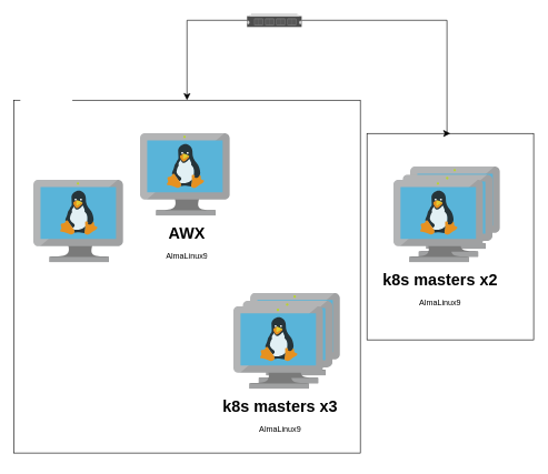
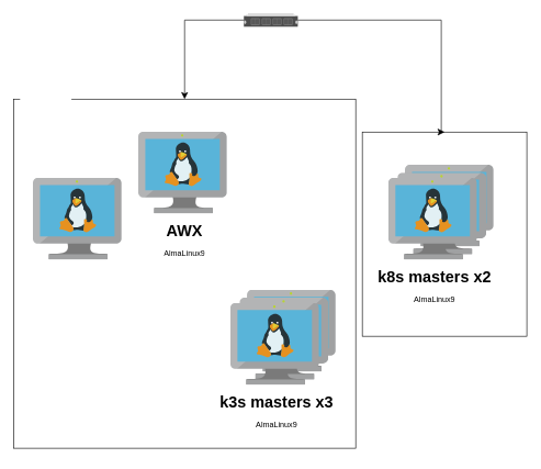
  <mxCell id="0" />
  <mxCell id="1" parent="0" />
  <mxCell id="2" value="" style="rounded=0;whiteSpace=wrap;html=1;" parent="1" vertex="1"><mxGeometry x="20" y="150" width="520" height="530" as="geometry" /></mxCell>
  <mxCell id="3" value="" style="rounded=0;whiteSpace=wrap;html=1;" parent="1" vertex="1"><mxGeometry x="550" y="200" width="250" height="310" as="geometry" /></mxCell>
  <mxCell id="4" value="" style="group" parent="1" vertex="1" connectable="0"><mxGeometry x="30" y="270" width="180" height="200" as="geometry" /></mxCell>
  <mxCell id="5" value="" style="image;sketch=0;aspect=fixed;html=1;points=[];align=center;fontSize=12;image=img/lib/mscae/VM_Linux.svg;" parent="4" vertex="1"><mxGeometry x="20" width="134.78" height="124" as="geometry" /></mxCell>
  <mxCell id="6" value="" style="group" parent="1" vertex="1" connectable="0"><mxGeometry x="190" y="200" width="180" height="200" as="geometry" /></mxCell>
  <mxCell id="7" value="" style="image;sketch=0;aspect=fixed;html=1;points=[];align=center;fontSize=12;image=img/lib/mscae/VM_Linux.svg;" parent="6" vertex="1"><mxGeometry x="20" width="134.78" height="124" as="geometry" /></mxCell>
  <mxCell id="8" value="&lt;h1 style=&quot;margin-top: 0px;&quot;&gt;AWX&lt;br&gt;&lt;span style=&quot;background-color: transparent; color: light-dark(rgb(0, 0, 0), rgb(255, 255, 255)); font-size: 12px; font-weight: normal;&quot;&gt;AlmaLinux9&lt;/span&gt;&lt;/h1&gt;" style="text;html=1;whiteSpace=wrap;overflow=hidden;rounded=0;align=center;" parent="6" vertex="1"><mxGeometry y="130" width="180" height="70" as="geometry" /></mxCell>
  <mxCell id="9" value="" style="group" parent="1" vertex="1" connectable="0"><mxGeometry x="330" y="460" width="210" height="230" as="geometry" /></mxCell>
- <mxCell id="10" value="&lt;h1 style=&quot;margin-top: 0px;&quot;&gt;k8s masters x3&lt;br&gt;&lt;span style=&quot;background-color: transparent; color: light-dark(rgb(0, 0, 0), rgb(255, 255, 255)); font-size: 12px; font-weight: normal;&quot;&gt;AlmaLinux9&lt;/span&gt;&lt;/h1&gt;" style="text;html=1;whiteSpace=wrap;overflow=hidden;rounded=0;align=center;" parent="9" vertex="1"><mxGeometry y="130" width="180" height="70" as="geometry" /></mxCell>
+ <mxCell id="10" value="&lt;h1 style=&quot;margin-top: 0px;&quot;&gt;k3s masters x3&lt;br&gt;&lt;span style=&quot;background-color: transparent; color: light-dark(rgb(0, 0, 0), rgb(255, 255, 255)); font-size: 12px; font-weight: normal;&quot;&gt;AlmaLinux9&lt;/span&gt;&lt;/h1&gt;" style="text;html=1;whiteSpace=wrap;overflow=hidden;rounded=0;align=center;" parent="9" vertex="1"><mxGeometry y="130" width="180" height="70" as="geometry" /></mxCell>
  <mxCell id="11" value="" style="group" parent="9" vertex="1" connectable="0"><mxGeometry x="30" y="30" width="180" height="200" as="geometry" /></mxCell>
  <mxCell id="12" value="" style="group" parent="11" vertex="1" connectable="0"><mxGeometry x="-16" y="-38" width="180" height="200" as="geometry" /></mxCell>
  <mxCell id="13" value="" style="image;sketch=0;aspect=fixed;html=1;points=[];align=center;fontSize=12;image=img/lib/mscae/VM_Linux.svg;" parent="12" vertex="1"><mxGeometry x="31.22" y="-12" width="134.78" height="124" as="geometry" /></mxCell>
  <mxCell id="14" value="" style="image;sketch=0;aspect=fixed;html=1;points=[];align=center;fontSize=12;image=img/lib/mscae/VM_Linux.svg;" parent="12" vertex="1"><mxGeometry x="20" width="134.78" height="124" as="geometry" /></mxCell>
  <mxCell id="15" value="" style="image;sketch=0;aspect=fixed;html=1;points=[];align=center;fontSize=12;image=img/lib/mscae/VM_Linux.svg;" parent="9" vertex="1"><mxGeometry x="20" width="134.78" height="124" as="geometry" /></mxCell>
  <mxCell id="16" value="" style="group" parent="1" vertex="1" connectable="0"><mxGeometry x="570" y="270" width="210" height="230" as="geometry" /></mxCell>
  <mxCell id="17" value="&lt;h1 style=&quot;margin-top: 0px;&quot;&gt;k8s masters x2&lt;br&gt;&lt;span style=&quot;background-color: transparent; color: light-dark(rgb(0, 0, 0), rgb(255, 255, 255)); font-size: 12px; font-weight: normal;&quot;&gt;AlmaLinux9&lt;/span&gt;&lt;/h1&gt;" style="text;html=1;whiteSpace=wrap;overflow=hidden;rounded=0;align=center;" parent="16" vertex="1"><mxGeometry y="130" width="180" height="70" as="geometry" /></mxCell>
  <mxCell id="18" value="" style="group" parent="16" vertex="1" connectable="0"><mxGeometry x="30" y="30" width="180" height="200" as="geometry" /></mxCell>
  <mxCell id="19" value="" style="group" parent="18" vertex="1" connectable="0"><mxGeometry x="-16" y="-38" width="180" height="200" as="geometry" /></mxCell>
  <mxCell id="20" value="" style="image;sketch=0;aspect=fixed;html=1;points=[];align=center;fontSize=12;image=img/lib/mscae/VM_Linux.svg;" parent="19" vertex="1"><mxGeometry x="31.22" y="-12" width="134.78" height="124" as="geometry" /></mxCell>
  <mxCell id="21" value="" style="image;sketch=0;aspect=fixed;html=1;points=[];align=center;fontSize=12;image=img/lib/mscae/VM_Linux.svg;" parent="19" vertex="1"><mxGeometry x="20" width="134.78" height="124" as="geometry" /></mxCell>
  <mxCell id="22" value="" style="image;sketch=0;aspect=fixed;html=1;points=[];align=center;fontSize=12;image=img/lib/mscae/VM_Linux.svg;" parent="16" vertex="1"><mxGeometry x="20" width="134.78" height="124" as="geometry" /></mxCell>
  <mxCell id="23" value="" style="shape=image;html=1;verticalAlign=top;verticalLabelPosition=bottom;labelBackgroundColor=#ffffff;imageAspect=0;aspect=fixed;image=https://cdn1.iconfinder.com/data/icons/fruit-136/64/Fruit_iconfree_Filled_Outline_raspberry-healthy-organic-food-fruit_icon-128.png" parent="1" vertex="1"><mxGeometry x="560" y="170" width="58" height="58" as="geometry" /></mxCell>
  <mxCell id="24" value="" style="shape=image;html=1;verticalAlign=top;verticalLabelPosition=bottom;labelBackgroundColor=#ffffff;imageAspect=0;aspect=fixed;image=https://cdn0.iconfinder.com/data/icons/social-network-9/50/12-128.png;imageBackground=default;" parent="1" vertex="1"><mxGeometry x="30" y="122" width="78" height="78" as="geometry" /></mxCell>
  <mxCell id="25" value="" style="html=1;verticalLabelPosition=bottom;verticalAlign=top;outlineConnect=0;shadow=0;dashed=0;shape=mxgraph.rack.hpe_aruba.switches.jl084a_3810m_2930m_4_port_stacking_module;" parent="1" vertex="1"><mxGeometry x="370" y="20" width="82" height="20" as="geometry" /></mxCell>
  <mxCell id="26" value="" style="edgeStyle=elbowEdgeStyle;elbow=horizontal;endArrow=classic;html=1;curved=0;rounded=0;endSize=8;startSize=8;entryX=0.5;entryY=0;entryDx=0;entryDy=0;" parent="1" source="25" target="3" edge="1"><mxGeometry width="50" height="50" relative="1" as="geometry"><mxPoint x="480" y="340" as="sourcePoint" /><mxPoint x="710" y="50" as="targetPoint" /><Array as="points"><mxPoint x="670" y="120" /></Array></mxGeometry></mxCell>
  <mxCell id="27" value="" style="edgeStyle=elbowEdgeStyle;elbow=horizontal;endArrow=classic;html=1;curved=0;rounded=0;endSize=8;startSize=8;entryX=0.5;entryY=0;entryDx=0;entryDy=0;" parent="1" source="25" target="2" edge="1"><mxGeometry width="50" height="50" relative="1" as="geometry"><mxPoint x="462" y="40" as="sourcePoint" /><mxPoint x="685" y="210" as="targetPoint" /><Array as="points"><mxPoint x="280" y="90" /></Array></mxGeometry></mxCell>
